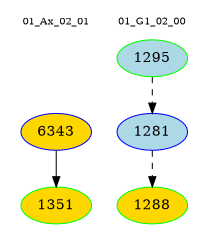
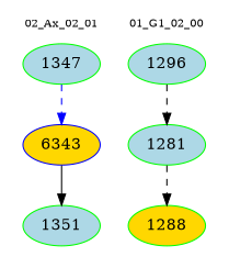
  digraph {
    node [color=green fillcolor=lightblue style=filled]
    edge [color=black style=dashed]
+   n1 [label=1347]
    n2 [color=blue fillcolor=gold label=6343]
-   n3 [fillcolor=gold label=1351]
-   n4 [label=1295]
-   n5 [color=blue label=1281]
+   n3 [label=1351]
+   n4 [label=1296]
+   n5 [label=1281]
    n6 [fillcolor=gold label=1288]
    subgraph cluster_1 {
      color=white
      fontsize=10
-     label="01_Ax_02_01"
+     label="02_Ax_02_01"
+     n1
      n2
      n3
    }
    subgraph cluster_2 {
      color=white
      fontsize=10
      label="01_G1_02_00"
      n4
      n5
      n6
    }
+   n1 -> n2 [color=blue]
    n2 -> n3 [style=solid]
    n4 -> n5
    n5 -> n6
  }
